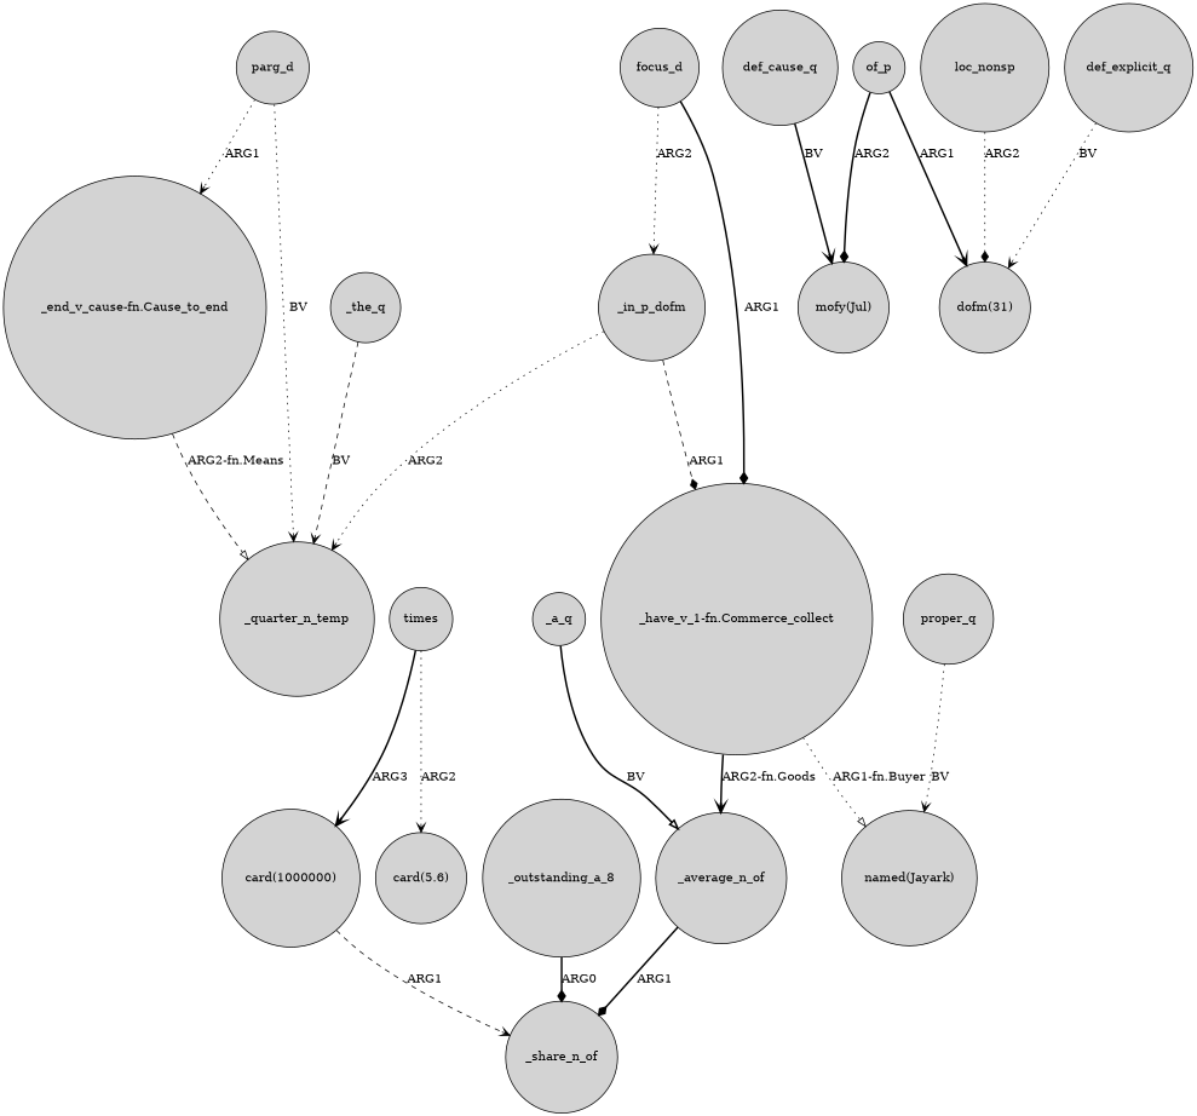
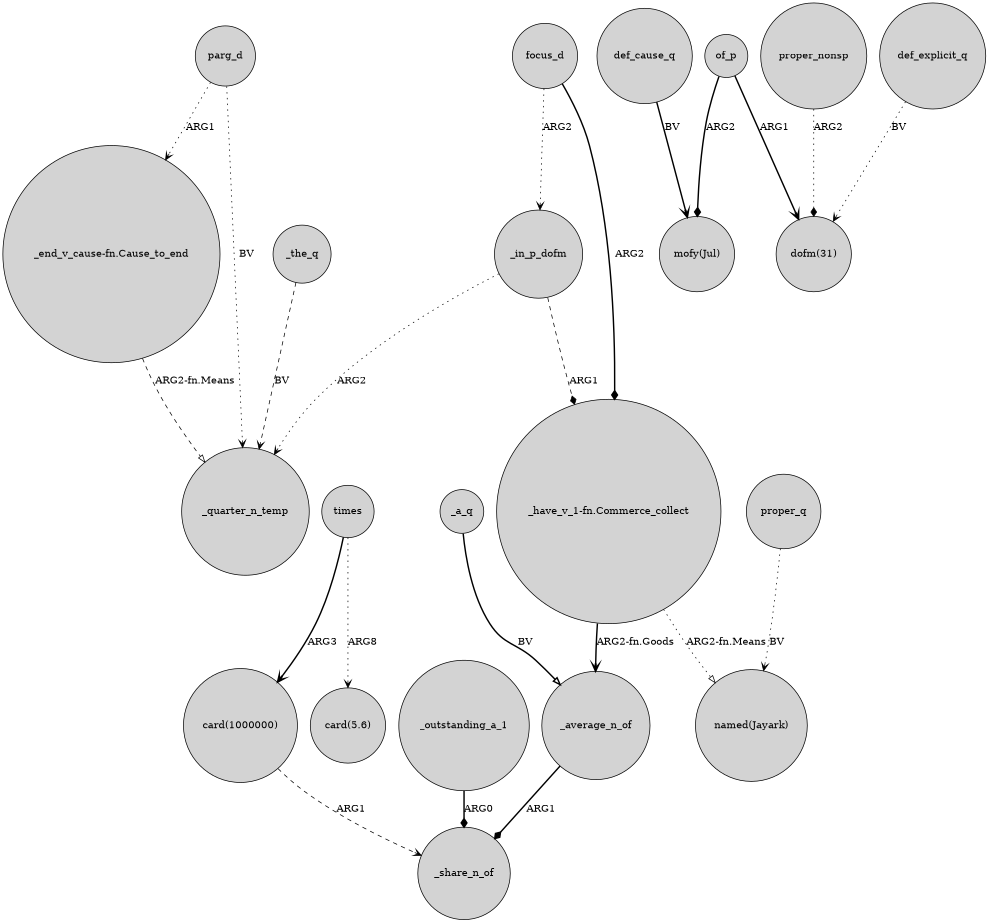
  digraph {
    node [shape=circle style=filled]
    edge [arrowhead=vee style=dotted]
    parg_d
    "_end_v_cause-fn.Cause_to_end"
    _quarter_n_temp
    n4 [label=_in_p_dofm]
    "_have_v_1-fn.Commerce_collect"
    _average_n_of
    "named(Jayark)"
    _share_n_of
    proper_q
    _the_q
    times
    "card(1000000)"
    "card(5.6)"
    n14 [label=def_cause_q]
    "mofy(Jul)"
    of_p
    "dofm(31)"
-   _outstanding_a_1 [label=_outstanding_a_8]
+   _outstanding_a_1
    focus_d
-   loc_nonsp
+   loc_nonsp [label=proper_nonsp]
    def_explicit_q
    _a_q
    parg_d -> "_end_v_cause-fn.Cause_to_end" [label=ARG1]
    parg_d -> _quarter_n_temp [label=BV]
    "_end_v_cause-fn.Cause_to_end" -> _quarter_n_temp [arrowhead=onormal label="ARG2-fn.Means" style=dashed]
    n4 -> _quarter_n_temp [label=ARG2]
    n4 -> "_have_v_1-fn.Commerce_collect" [arrowhead=diamond label=ARG1 style=dashed]
    "_have_v_1-fn.Commerce_collect" -> _average_n_of [label="ARG2-fn.Goods" style=bold]
-   "_have_v_1-fn.Commerce_collect" -> "named(Jayark)" [arrowhead=onormal label="ARG1-fn.Buyer"]
+   "_have_v_1-fn.Commerce_collect" -> "named(Jayark)" [arrowhead=onormal label="ARG2-fn.Means"]
    _average_n_of -> _share_n_of [arrowhead=diamond label=ARG1 style=bold]
    proper_q -> "named(Jayark)" [label=BV]
    _the_q -> _quarter_n_temp [label=BV style=dashed]
    times -> "card(1000000)" [label=ARG3 style=bold]
-   times -> "card(5.6)" [label=ARG2]
+   times -> "card(5.6)" [label=ARG8]
    "card(1000000)" -> _share_n_of [label=ARG1 style=dashed]
    n14 -> "mofy(Jul)" [label=BV style=bold]
    of_p -> "mofy(Jul)" [arrowhead=diamond label=ARG2 style=bold]
    of_p -> "dofm(31)" [label=ARG1 style=bold]
    _outstanding_a_1 -> _share_n_of [arrowhead=diamond label=ARG0 style=bold]
    focus_d -> n4 [label=ARG2]
-   focus_d -> "_have_v_1-fn.Commerce_collect" [arrowhead=diamond label=ARG1 style=bold]
+   focus_d -> "_have_v_1-fn.Commerce_collect" [arrowhead=diamond label=ARG2 style=bold]
    loc_nonsp -> "dofm(31)" [arrowhead=diamond label=ARG2]
    def_explicit_q -> "dofm(31)" [label=BV]
    _a_q -> _average_n_of [arrowhead=onormal label=BV style=bold]
  }
